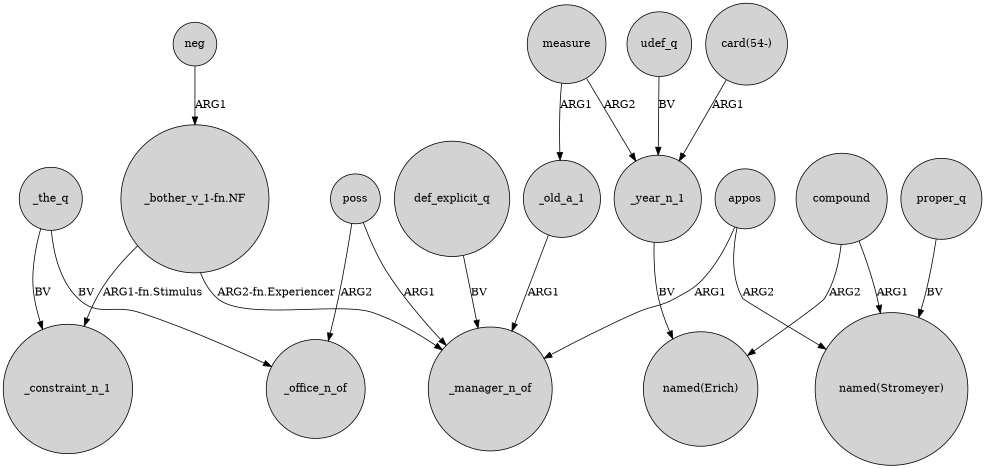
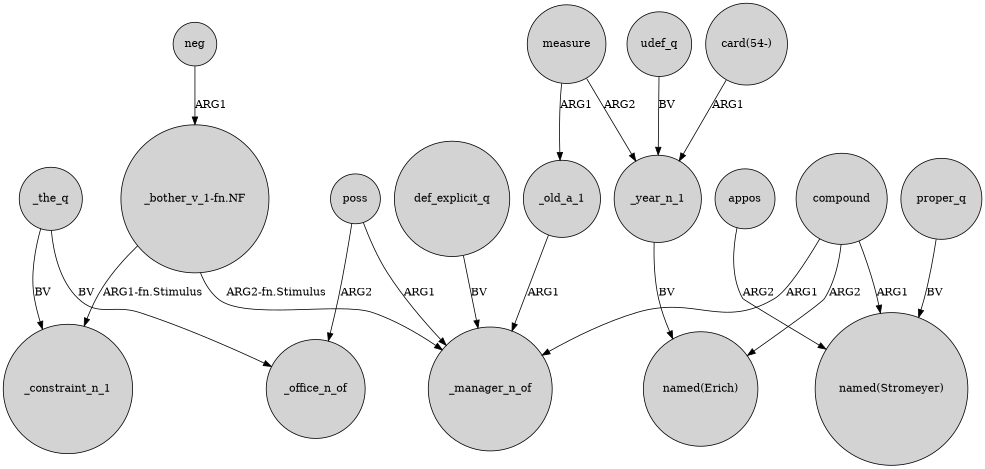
  digraph {
    node [shape=circle style=filled]
    "_bother_v_1-fn.NF"
    _constraint_n_1
    _manager_n_of
    proper_q
    "named(Stromeyer)"
    measure
    _year_n_1
    _old_a_1
    "named(Erich)"
    appos
    poss
    _office_n_of
    compound
    "card(54-)"
    _the_q
    def_explicit_q
    udef_q
    neg
    "_bother_v_1-fn.NF" -> _constraint_n_1 [label="ARG1-fn.Stimulus"]
-   "_bother_v_1-fn.NF" -> _manager_n_of [label="ARG2-fn.Experiencer"]
+   "_bother_v_1-fn.NF" -> _manager_n_of [label="ARG2-fn.Stimulus"]
    proper_q -> "named(Stromeyer)" [label=BV]
    measure -> _year_n_1 [label=ARG2]
    measure -> _old_a_1 [label=ARG1]
    _year_n_1 -> "named(Erich)" [label=BV]
    _old_a_1 -> _manager_n_of [label=ARG1]
-   appos -> _manager_n_of [label=ARG1]
+   compound -> _manager_n_of [label=ARG1]
    appos -> "named(Stromeyer)" [label=ARG2]
    poss -> _manager_n_of [label=ARG1]
    poss -> _office_n_of [label=ARG2]
    compound -> "named(Stromeyer)" [label=ARG1]
    compound -> "named(Erich)" [label=ARG2]
    "card(54-)" -> _year_n_1 [label=ARG1]
    _the_q -> _constraint_n_1 [label=BV]
    _the_q -> _office_n_of [label=BV]
    def_explicit_q -> _manager_n_of [label=BV]
    udef_q -> _year_n_1 [label=BV]
    neg -> "_bother_v_1-fn.NF" [label=ARG1]
  }
